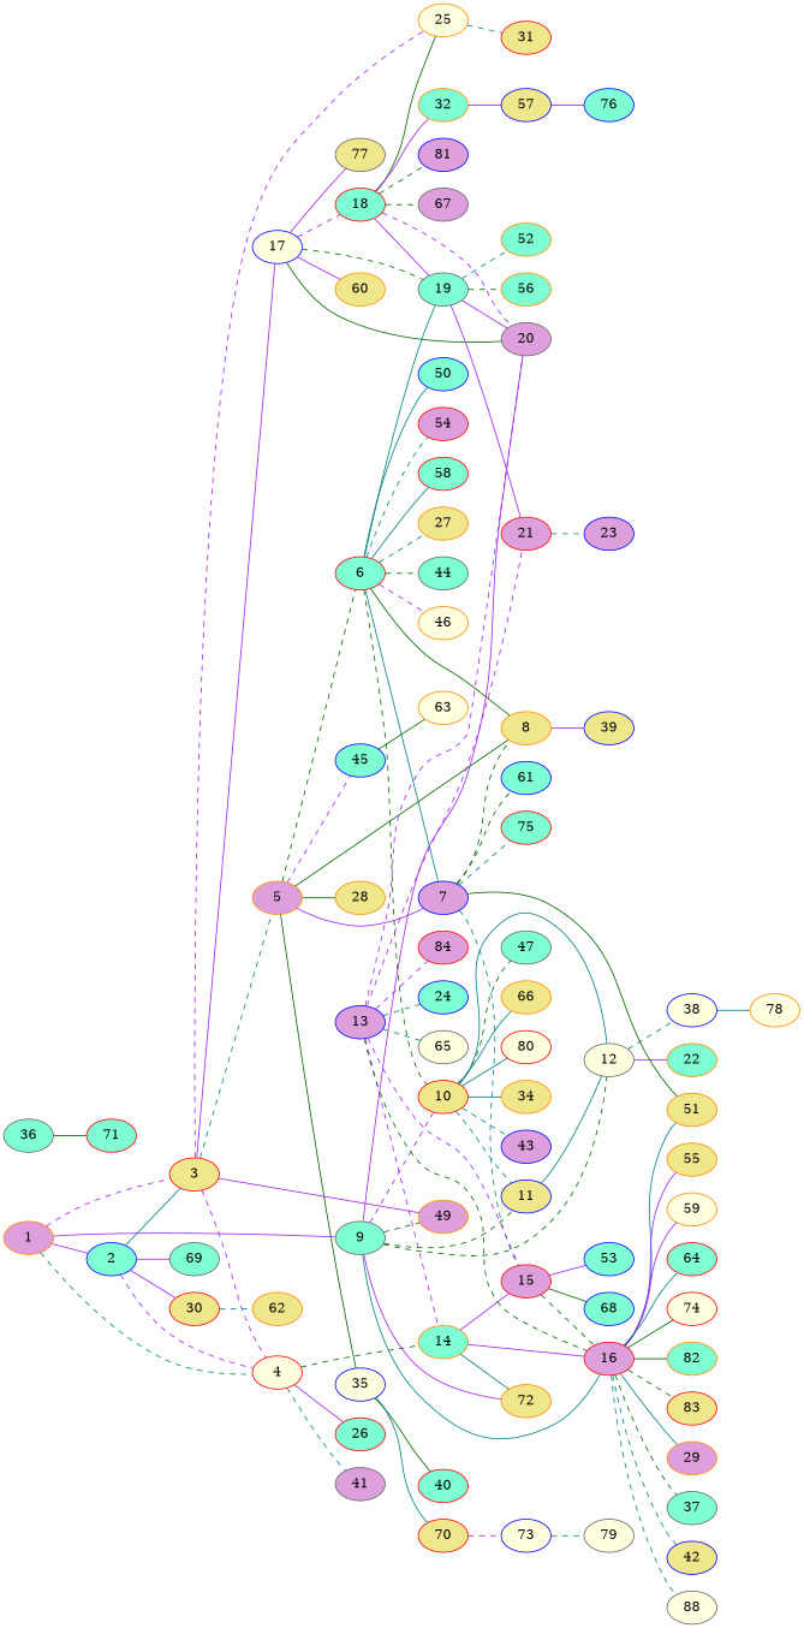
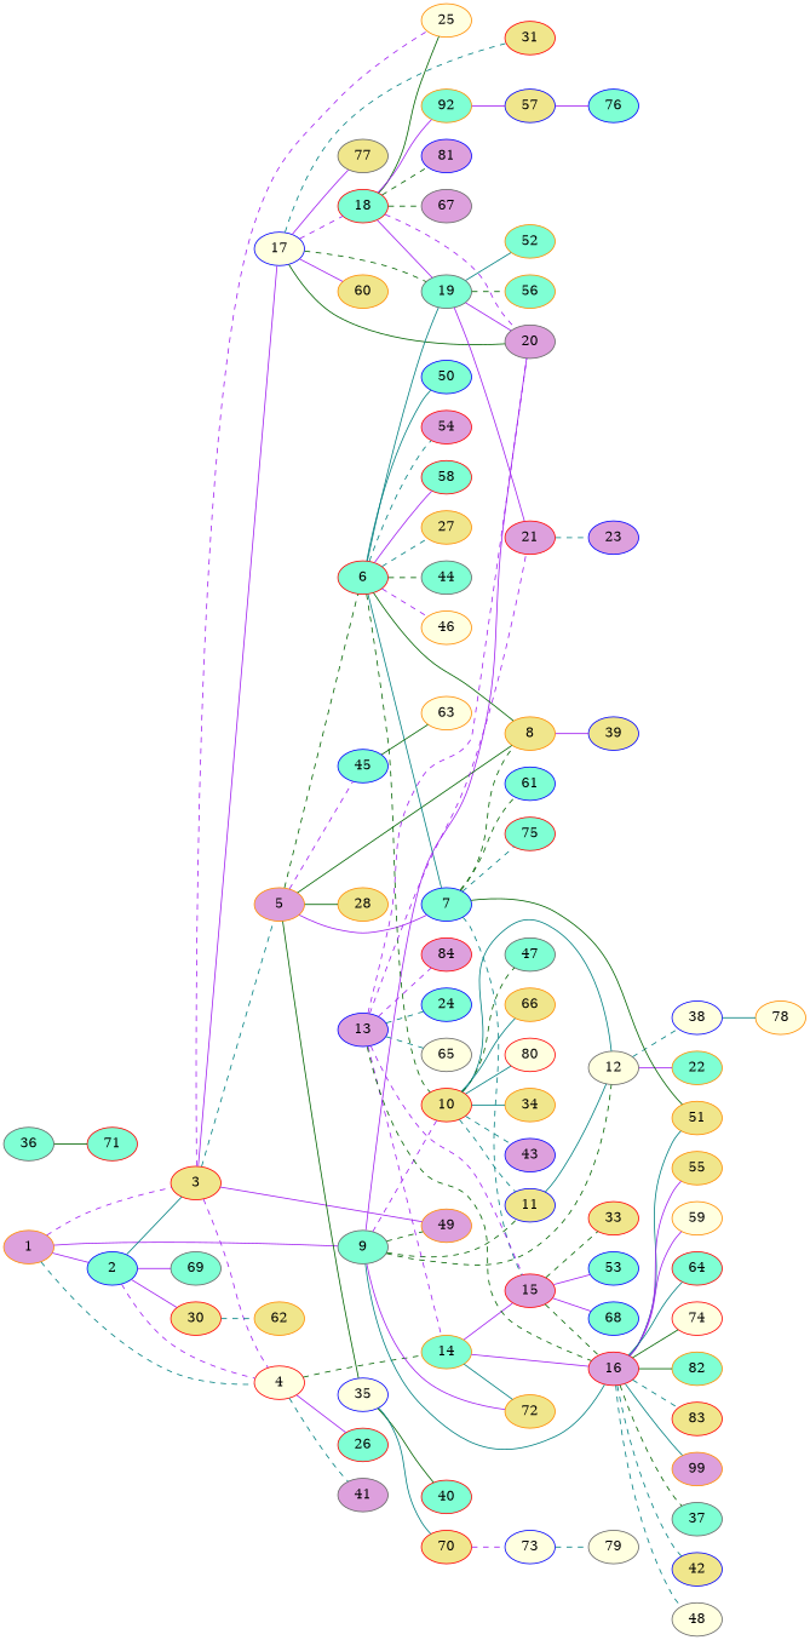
  graph {
    rankdir=LR
    node [color=darkorange fillcolor=aquamarine style=filled]
    edge [color=purple style=solid]
    1 [fillcolor=plum]
    2 [color=blue]
    3 [color=red fillcolor=khaki]
    4 [color=red fillcolor=lightyellow]
    9 [color=gray40]
    30 [color=red fillcolor=khaki]
    69 [color=gray40]
    5 [fillcolor=plum]
    17 [color=blue fillcolor=lightyellow]
    25 [fillcolor=lightyellow]
    49 [fillcolor=plum]
    14
    26 [color=red]
    41 [color=gray40 fillcolor=plum]
    10 [color=red fillcolor=khaki]
    11 [color=blue fillcolor=khaki]
    12 [color=gray40 fillcolor=lightyellow]
    16 [color=red fillcolor=plum]
    20 [color=gray40 fillcolor=plum]
    72 [fillcolor=khaki]
    62 [fillcolor=khaki]
    6 [color=red]
-   7 [color=blue fillcolor=plum]
+   7 [color=blue]
    8 [fillcolor=khaki]
    28 [fillcolor=khaki]
    35 [color=blue fillcolor=lightyellow]
    45 [color=blue]
    19 [color=gray40]
    18 [color=red]
    31 [color=red fillcolor=khaki]
    60 [fillcolor=khaki]
    77 [color=gray40 fillcolor=khaki]
    15 [color=red fillcolor=plum]
    27 [fillcolor=khaki]
    44 [color=gray40]
    46 [fillcolor=lightyellow]
    50 [color=blue]
    54 [color=red fillcolor=plum]
    58 [color=red]
    51 [fillcolor=khaki]
    61 [color=blue]
    75 [color=red]
    39 [color=blue fillcolor=khaki]
    40 [color=red]
    70 [color=red fillcolor=khaki]
    63 [fillcolor=lightyellow]
    34 [fillcolor=khaki]
    43 [color=blue fillcolor=plum]
    47 [color=gray40]
    66 [fillcolor=khaki]
    80 [color=red fillcolor=lightyellow]
    21 [color=red fillcolor=plum]
    52
    56
+   33 [color=red fillcolor=khaki]
    53 [color=blue]
    68 [color=blue]
    22
    38 [color=blue fillcolor=lightyellow]
-   29 [fillcolor=plum]
+   29 [fillcolor=plum label=99]
    37 [color=gray40]
    42 [color=blue fillcolor=khaki]
-   48 [color=gray40 fillcolor=lightyellow label=88]
+   48 [color=gray40 fillcolor=lightyellow]
    55 [fillcolor=khaki]
    59 [fillcolor=lightyellow]
    64 [color=red]
    74 [color=red fillcolor=lightyellow]
    82
    83 [color=red fillcolor=khaki]
    36 [color=gray40]
    71 [color=red]
    78 [fillcolor=lightyellow]
    13 [color=blue fillcolor=plum]
    24 [color=blue]
    65 [color=gray40 fillcolor=lightyellow]
    84 [color=red fillcolor=plum]
    23 [color=blue fillcolor=plum]
-   32
+   32 [label=92]
    67 [color=gray40 fillcolor=plum]
    81 [color=blue fillcolor=plum]
    57 [color=blue fillcolor=khaki]
    76 [color=blue]
    73 [color=blue fillcolor=lightyellow]
    79 [color=gray40 fillcolor=lightyellow]
    1 -- 2
    1 -- 3 [style=dashed]
    1 -- 4 [color=teal style=dashed]
    1 -- 9
    2 -- 3 [color=teal]
    2 -- 4 [style=dashed]
    2 -- 30
    2 -- 69
    3 -- 4 [style=dashed]
    3 -- 5 [color=teal style=dashed]
    3 -- 17
    3 -- 25 [style=dashed]
    3 -- 49
    4 -- 14 [color=darkgreen style=dashed]
    4 -- 26
    4 -- 41 [color=teal style=dashed]
    9 -- 49 [color=darkgreen style=dashed]
    9 -- 10 [style=dashed]
    9 -- 11 [color=darkgreen style=dashed]
    9 -- 12 [color=darkgreen style=dashed]
    9 -- 16 [color=teal]
    9 -- 20
    9 -- 72
    30 -- 62 [color=teal style=dashed]
    5 -- 6 [color=darkgreen style=dashed]
    5 -- 7
    5 -- 8 [color=darkgreen]
    5 -- 28 [color=darkgreen]
    5 -- 35 [color=darkgreen]
    5 -- 45 [style=dashed]
    17 -- 20 [color=darkgreen]
    17 -- 19 [color=darkgreen style=dashed]
    17 -- 18 [style=dashed]
-   25 -- 31 [color=teal style=dashed]
+   17 -- 31 [color=teal style=dashed]
    17 -- 60
    17 -- 77
    14 -- 16
    14 -- 72 [color=teal]
    14 -- 15
    10 -- 11 [color=teal style=dashed]
    10 -- 12 [color=teal]
    10 -- 34 [color=teal]
    10 -- 43 [color=teal style=dashed]
    10 -- 47 [color=darkgreen style=dashed]
    10 -- 66 [color=teal]
    10 -- 80 [color=teal]
    11 -- 12 [color=teal]
    12 -- 22
    12 -- 38 [color=teal style=dashed]
    16 -- 51 [color=teal]
    16 -- 29 [color=teal]
    16 -- 37 [color=darkgreen style=dashed]
    16 -- 42 [color=teal style=dashed]
    16 -- 48 [color=teal style=dashed]
    16 -- 55
    16 -- 59
    16 -- 64 [color=teal]
    16 -- 74 [color=darkgreen]
    16 -- 82 [color=darkgreen]
-   16 -- 83 [color=darkgreen style=dashed]
+   16 -- 83 [color=teal style=dashed]
    6 -- 10 [color=darkgreen style=dashed]
    6 -- 7 [color=teal]
    6 -- 8 [color=darkgreen]
    6 -- 19 [color=teal]
    6 -- 27 [color=teal style=dashed]
    6 -- 44 [color=darkgreen style=dashed]
    6 -- 46 [style=dashed]
    6 -- 50 [color=teal]
    6 -- 54 [color=teal style=dashed]
-   6 -- 58 [color=teal]
+   6 -- 58
    7 -- 8 [color=darkgreen style=dashed]
    7 -- 15 [color=teal style=dashed]
    7 -- 51 [color=darkgreen]
    7 -- 61 [color=darkgreen style=dashed]
    7 -- 75 [color=teal style=dashed]
    8 -- 39
    35 -- 40 [color=darkgreen]
    35 -- 70 [color=teal]
    45 -- 63 [color=darkgreen]
    19 -- 20
    19 -- 21
-   19 -- 52 [color=teal style=dashed]
+   19 -- 52 [color=teal]
    19 -- 56 [color=darkgreen style=dashed]
    18 -- 25 [color=darkgreen]
    18 -- 20 [style=dashed]
    18 -- 19
    18 -- 32
    18 -- 67 [color=darkgreen style=dashed]
    18 -- 81 [color=darkgreen style=dashed]
    15 -- 16 [color=darkgreen style=dashed]
+   15 -- 33 [color=darkgreen style=dashed]
    15 -- 53
-   15 -- 68 [color=darkgreen]
+   15 -- 68
    70 -- 73 [style=dashed]
    21 -- 23 [color=teal style=dashed]
    38 -- 78 [color=teal]
    36 -- 71 [color=darkgreen]
    13 -- 14 [style=dashed]
    13 -- 16 [color=darkgreen style=dashed]
    13 -- 20 [style=dashed]
    13 -- 15 [style=dashed]
    13 -- 21 [style=dashed]
    13 -- 24 [color=teal style=dashed]
    13 -- 65 [color=teal style=dashed]
    13 -- 84 [style=dashed]
    32 -- 57
    57 -- 76
    73 -- 79 [color=teal style=dashed]
  }
